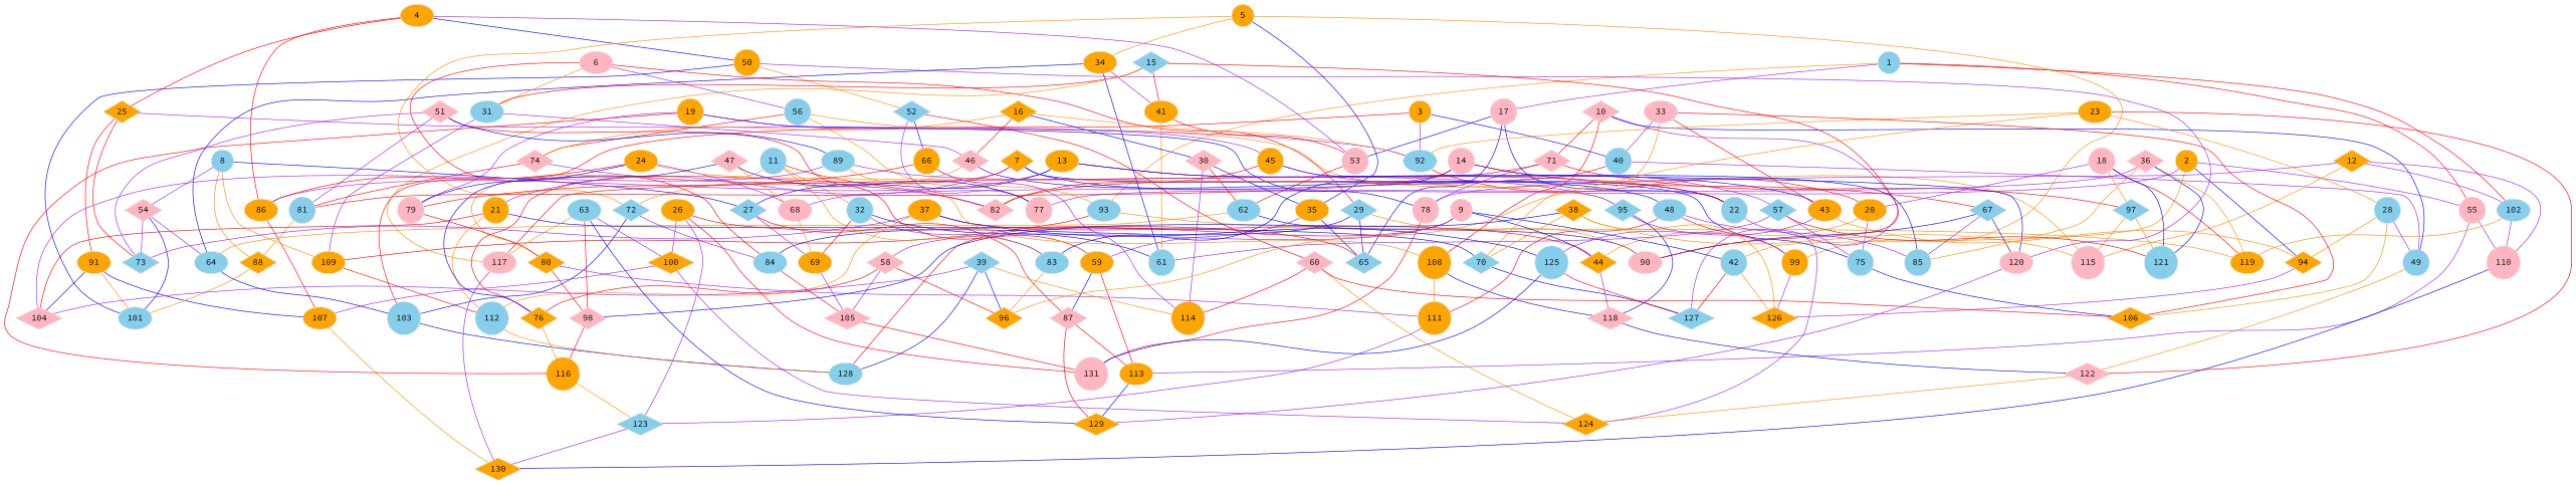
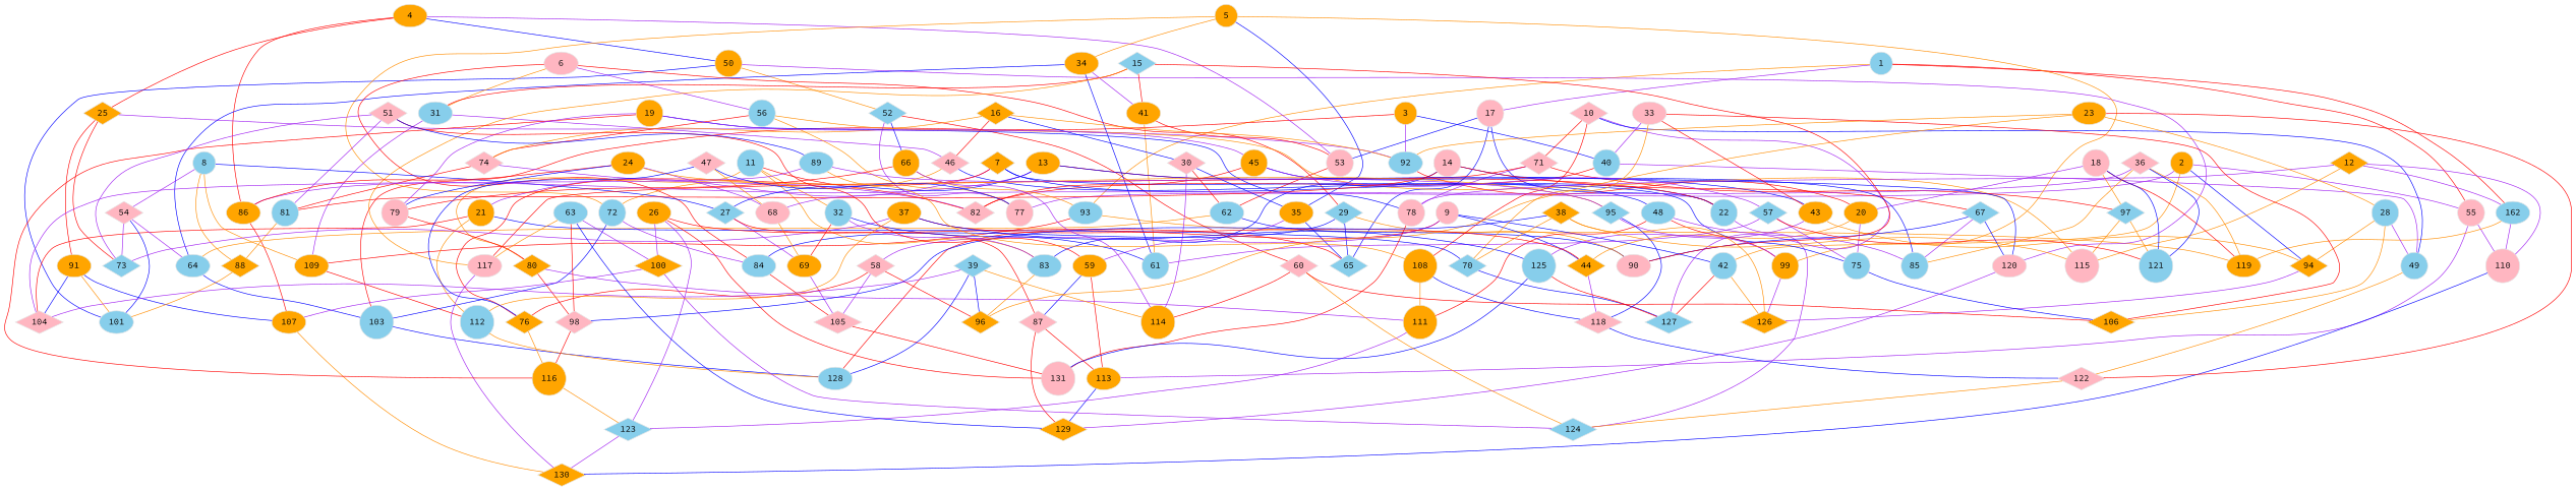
  graph {
    fontname="Source Code Pro"
    node [color=gray90 fillcolor=orange fontname="Source Code Pro" shape=diamond style=filled]
    edge [color=purple fontname="Source Code Pro"]
    1 [fillcolor=skyblue shape=circle]
    17 [fillcolor=lightpink shape=circle]
    55 [fillcolor=lightpink shape=circle]
    93 [fillcolor=skyblue shape=ellipse]
-   102 [fillcolor=skyblue shape=ellipse]
+   102 [fillcolor=skyblue shape=ellipse label=162]
    53 [fillcolor=lightpink shape=circle]
    22 [fillcolor=skyblue shape=circle]
    65 [fillcolor=skyblue]
    110 [fillcolor=lightpink shape=circle]
    113 [shape=ellipse]
    109 [shape=ellipse]
    119 [shape=ellipse]
    2 [shape=circle]
    42 [fillcolor=skyblue shape=circle]
    77 [fillcolor=lightpink shape=circle]
    94
    127 [fillcolor=skyblue]
    126
    3 [shape=circle]
    40 [fillcolor=skyblue shape=circle]
    92 [fillcolor=skyblue shape=ellipse]
    103 [fillcolor=skyblue shape=circle]
    20 [shape=ellipse]
    75 [fillcolor=skyblue shape=circle]
    44
    49 [fillcolor=skyblue shape=circle]
    82 [fillcolor=lightpink]
    128 [fillcolor=skyblue shape=ellipse]
    4 [shape=ellipse]
    25
    50 [shape=circle]
    86 [shape=ellipse]
    73 [fillcolor=skyblue]
    91 [shape=ellipse]
    120 [fillcolor=lightpink shape=ellipse]
    52 [fillcolor=skyblue]
    101 [fillcolor=skyblue shape=ellipse]
    62 [fillcolor=skyblue shape=ellipse]
    107 [shape=ellipse]
    5 [shape=circle]
    34 [shape=ellipse]
    35 [shape=ellipse]
-   72 [fillcolor=skyblue]
+   72 [fillcolor=skyblue shape=circle]
    99 [shape=circle]
    41 [shape=ellipse]
    61 [fillcolor=skyblue shape=circle]
    64 [fillcolor=skyblue shape=ellipse]
    59 [shape=ellipse]
    84 [fillcolor=skyblue shape=ellipse]
    6 [fillcolor=lightpink shape=ellipse]
    29 [fillcolor=skyblue]
    31 [fillcolor=skyblue shape=ellipse]
    56 [fillcolor=skyblue shape=circle]
    90 [fillcolor=lightpink shape=ellipse]
    46 [fillcolor=lightpink]
    115 [fillcolor=lightpink shape=circle]
    74 [fillcolor=lightpink]
    105 [fillcolor=lightpink]
    21 [shape=circle]
    7
    76
    70 [fillcolor=skyblue]
    104 [fillcolor=lightpink]
    112 [fillcolor=skyblue shape=circle]
-   124
+   124 [fillcolor=skyblue]
    106
    116 [shape=circle]
    8 [fillcolor=skyblue shape=circle]
    27 [fillcolor=skyblue]
    54 [fillcolor=lightpink]
    88
    69 [shape=ellipse]
    87 [fillcolor=lightpink]
    9 [fillcolor=lightpink shape=circle]
    58 [fillcolor=lightpink]
    118 [fillcolor=lightpink]
    96
    10 [fillcolor=lightpink]
    71 [fillcolor=lightpink]
    108 [shape=circle]
    122 [fillcolor=lightpink]
    78 [fillcolor=lightpink shape=circle]
    117 [fillcolor=lightpink shape=ellipse]
    97 [fillcolor=skyblue]
    111 [shape=circle]
    11 [fillcolor=skyblue shape=circle]
    32 [fillcolor=skyblue shape=circle]
    80
    83 [fillcolor=skyblue shape=ellipse]
    98 [fillcolor=lightpink]
    12
    131 [fillcolor=lightpink shape=circle]
    130
    13 [shape=ellipse]
    43 [shape=ellipse]
    125 [fillcolor=skyblue shape=circle]
    14 [fillcolor=lightpink shape=circle]
    67 [fillcolor=skyblue]
    81 [fillcolor=skyblue shape=circle]
    85 [fillcolor=skyblue shape=circle]
    129
    15 [fillcolor=skyblue]
    16
    30 [fillcolor=lightpink]
    114 [shape=circle]
    48 [fillcolor=skyblue shape=ellipse]
    18 [fillcolor=lightpink shape=circle]
    121 [fillcolor=skyblue shape=circle]
    19 [shape=circle]
    45 [shape=circle]
    79 [fillcolor=lightpink shape=circle]
    57 [fillcolor=skyblue]
    123 [fillcolor=skyblue]
    23 [shape=ellipse]
    28 [fillcolor=skyblue shape=circle]
    24 [shape=ellipse]
    68 [fillcolor=lightpink shape=ellipse]
    95 [fillcolor=skyblue]
    26 [shape=ellipse]
    100
    33 [fillcolor=lightpink shape=ellipse]
    36 [fillcolor=lightpink]
    37 [shape=ellipse]
    38
    39 [fillcolor=skyblue]
    47 [fillcolor=lightpink]
    60 [fillcolor=lightpink]
    66 [shape=circle]
    51 [fillcolor=lightpink]
    89 [fillcolor=skyblue shape=ellipse]
    63 [fillcolor=skyblue shape=ellipse]
    1 -- 17
    1 -- 55 [color=red]
    1 -- 93 [color=darkorange]
    1 -- 102 [color=red]
    17 -- 53 [color=blue]
    17 -- 22 [color=blue]
    17 -- 65 [color=blue]
    55 -- 110
    55 -- 113
    93 -- 109 [color=red]
    93 -- 119 [color=darkorange]
    102 -- 110
    102 -- 119 [color=darkorange]
    53 -- 62 [color=red]
    22 -- 124
    110 -- 130 [color=blue]
    113 -- 129 [color=blue]
    109 -- 112 [color=red]
    2 -- 55
    2 -- 42 [color=darkorange]
    2 -- 77
    2 -- 94 [color=blue]
    42 -- 127 [color=red]
    42 -- 126 [color=darkorange]
    94 -- 126
    3 -- 40 [color=blue]
    3 -- 92
    3 -- 103 [color=red]
    40 -- 49
    40 -- 82 [color=red]
    92 -- 20 [color=red]
    103 -- 128 [color=blue]
    20 -- 75
    20 -- 44 [color=darkorange]
    75 -- 106 [color=blue]
    44 -- 118
    49 -- 122 [color=darkorange]
    4 -- 53
    4 -- 25 [color=red]
    4 -- 50 [color=blue]
    4 -- 86 [color=red]
    25 -- 92
    25 -- 73 [color=red]
    25 -- 91 [color=red]
    50 -- 120
    50 -- 52 [color=darkorange]
    50 -- 101 [color=blue]
    86 -- 107 [color=red]
    91 -- 101 [color=darkorange]
    91 -- 107 [color=blue]
    91 -- 104 [color=blue]
    120 -- 129
    52 -- 77
    52 -- 60 [color=red]
    52 -- 66 [color=blue]
    62 -- 64 [color=darkorange]
    62 -- 90 [color=blue]
    107 -- 130 [color=darkorange]
    5 -- 34 [color=darkorange]
    5 -- 35 [color=blue]
    5 -- 72 [color=darkorange]
    5 -- 99 [color=darkorange]
    34 -- 41
    34 -- 61 [color=blue]
    34 -- 64 [color=blue]
    35 -- 65 [color=blue]
    35 -- 59
    72 -- 103 [color=blue]
    72 -- 84
    99 -- 126
    41 -- 53 [color=red]
    41 -- 61 [color=darkorange]
    64 -- 103 [color=blue]
    59 -- 113 [color=red]
    59 -- 87 [color=blue]
    84 -- 105 [color=red]
    6 -- 84 [color=red]
    6 -- 29 [color=red]
    6 -- 31 [color=darkorange]
    6 -- 56
    29 -- 65 [color=blue]
    29 -- 84 [color=blue]
    29 -- 90 [color=darkorange]
    31 -- 109
    31 -- 46
    56 -- 77 [color=darkorange]
    56 -- 115 [color=darkorange]
    56 -- 74 [color=red]
    46 -- 72 [color=darkorange]
    46 -- 48 [color=blue]
    74 -- 82
    74 -- 81 [color=red]
    105 -- 131 [color=red]
    21 -- 70 [color=blue]
    21 -- 104 [color=red]
    21 -- 112 [color=darkorange]
    7 -- 22 [color=blue]
    7 -- 75 [color=blue]
    7 -- 21
    7 -- 76 [color=red]
    76 -- 116 [color=darkorange]
    70 -- 127 [color=blue]
    112 -- 128 [color=darkorange]
    116 -- 123 [color=darkorange]
    8 -- 109 [color=darkorange]
    8 -- 27 [color=blue]
    8 -- 54
    8 -- 88 [color=darkorange]
    27 -- 69
    27 -- 87 [color=red]
    54 -- 73
    54 -- 101 [color=blue]
    54 -- 64
    88 -- 101 [color=darkorange]
    69 -- 105
    87 -- 113 [color=red]
    87 -- 129 [color=red]
    9 -- 42 [color=blue]
    9 -- 44 [color=blue]
    9 -- 128 [color=red]
    9 -- 58
    58 -- 105
    58 -- 76 [color=red]
    58 -- 96 [color=red]
    118 -- 122 [color=blue]
    10 -- 127
    10 -- 49 [color=blue]
    10 -- 71 [color=red]
    10 -- 108 [color=red]
    71 -- 78
    71 -- 117 [color=red]
    71 -- 97 [color=red]
    108 -- 118 [color=blue]
    108 -- 111 [color=darkorange]
    122 -- 124 [color=darkorange]
    78 -- 131 [color=red]
    117 -- 130
    97 -- 115 [color=darkorange]
    97 -- 121 [color=darkorange]
    111 -- 123
    11 -- 82 [color=red]
    11 -- 32 [color=darkorange]
    11 -- 80 [color=darkorange]
    11 -- 83 [color=darkorange]
    32 -- 61 [color=blue]
    32 -- 69 [color=red]
    32 -- 83
    80 -- 111
    80 -- 98 [color=red]
    83 -- 96 [color=darkorange]
    98 -- 116 [color=red]
    12 -- 102
    12 -- 110
    12 -- 115 [color=darkorange]
    12 -- 78
    13 -- 22 [color=red]
    13 -- 86
    13 -- 27 [color=blue]
    13 -- 43 [color=blue]
    43 -- 94 [color=darkorange]
    43 -- 125
    125 -- 127 [color=red]
    125 -- 131 [color=blue]
    14 -- 120 [color=blue]
    14 -- 83 [color=blue]
    14 -- 67 [color=red]
    14 -- 81 [color=red]
    67 -- 120 [color=blue]
    67 -- 90 [color=blue]
    67 -- 85
    81 -- 88 [color=darkorange]
    15 -- 41 [color=red]
    15 -- 31 [color=red]
    15 -- 90 [color=red]
    15 -- 117 [color=darkorange]
    16 -- 92 [color=darkorange]
    16 -- 46 [color=red]
    16 -- 74 [color=darkorange]
    16 -- 30 [color=blue]
    30 -- 62 [color=red]
    30 -- 35 [color=blue]
    30 -- 114
    48 -- 99 [color=red]
    48 -- 111 [color=red]
    48 -- 85
    18 -- 119 [color=red]
    18 -- 20
    18 -- 97 [color=darkorange]
    18 -- 121 [color=blue]
    19 -- 116 [color=red]
    19 -- 78 [color=blue]
    19 -- 45
    19 -- 79
    45 -- 82 [color=red]
    45 -- 85 [color=blue]
    45 -- 57
    79 -- 80 [color=red]
    57 -- 75
    57 -- 61
    57 -- 121 [color=red]
    123 -- 130
    23 -- 92 [color=darkorange]
    23 -- 96 [color=darkorange]
    23 -- 122 [color=red]
    23 -- 28 [color=darkorange]
    28 -- 94 [color=darkorange]
    28 -- 49
    28 -- 106 [color=darkorange]
    24 -- 86 [color=red]
    24 -- 79 [color=blue]
    24 -- 68
    24 -- 95 [color=darkorange]
    68 -- 69 [color=darkorange]
    95 -- 99
    95 -- 118 [color=blue]
    26 -- 65 [color=red]
    26 -- 131 [color=red]
    26 -- 123
    26 -- 100
    100 -- 107
    100 -- 124
    33 -- 40
    33 -- 70 [color=darkorange]
    33 -- 106 [color=red]
    33 -- 43 [color=red]
    36 -- 119 [color=darkorange]
    36 -- 85 [color=darkorange]
    36 -- 121 [color=blue]
    36 -- 68
    37 -- 44 [color=red]
    37 -- 73
    37 -- 112 [color=darkorange]
    37 -- 125 [color=blue]
    38 -- 126 [color=darkorange]
    38 -- 115 [color=darkorange]
    38 -- 70 [color=darkorange]
    38 -- 98 [color=blue]
    39 -- 128 [color=blue]
    39 -- 104
    39 -- 96 [color=blue]
    39 -- 114 [color=darkorange]
    47 -- 77 [color=blue]
    47 -- 76 [color=blue]
    47 -- 68 [color=darkorange]
    60 -- 124 [color=darkorange]
    60 -- 106 [color=red]
    60 -- 114 [color=red]
    66 -- 93 [color=darkorange]
    66 -- 114
    66 -- 79 [color=red]
    51 -- 73
    51 -- 59 [color=red]
    51 -- 81
    51 -- 89 [color=blue]
    89 -- 104
    89 -- 108 [color=darkorange]
    89 -- 95
    63 -- 117 [color=darkorange]
    63 -- 98 [color=red]
    63 -- 129 [color=blue]
    63 -- 100
  }
